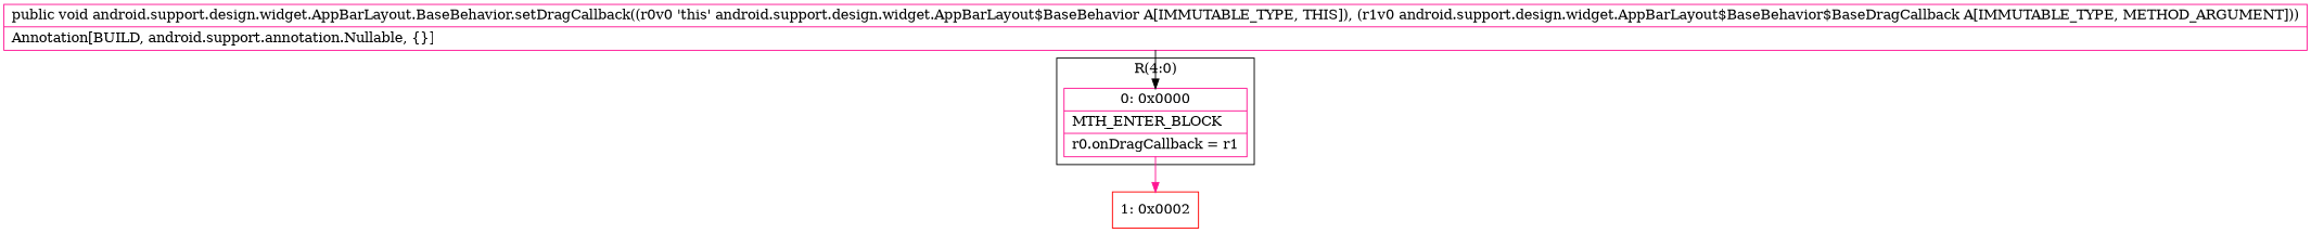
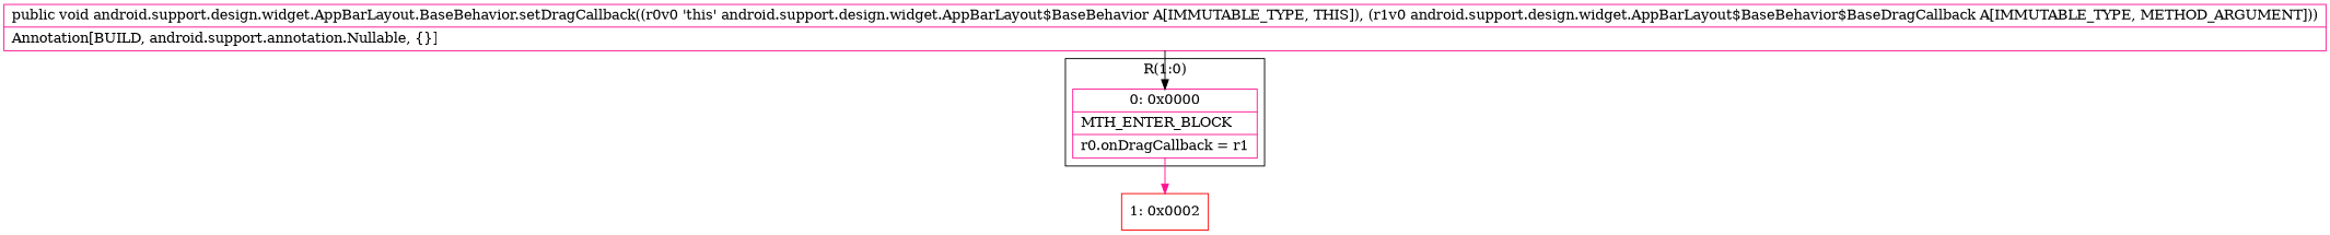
  digraph {
    node [color=deeppink shape=record]
    n1 [label="{0\:\ 0x0000|MTH_ENTER_BLOCK\l|r0.onDragCallback = r1\l}"]
    n2 [color=red label="{1\:\ 0x0002}"]
    n3 [label="{public void android.support.design.widget.AppBarLayout.BaseBehavior.setDragCallback((r0v0 'this' android.support.design.widget.AppBarLayout$BaseBehavior A[IMMUTABLE_TYPE, THIS]), (r1v0 android.support.design.widget.AppBarLayout$BaseBehavior$BaseDragCallback A[IMMUTABLE_TYPE, METHOD_ARGUMENT]))  | Annotation[BUILD, android.support.annotation.Nullable, \{\}]\l}"]
    subgraph cluster_1 {
-     label="R(4:0)"
+     label="R(1:0)"
      n1
    }
    n1 -> n2 [color=deeppink]
    n3 -> n1 [color=black]
  }
